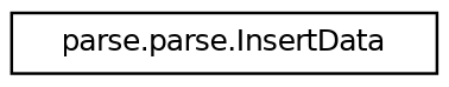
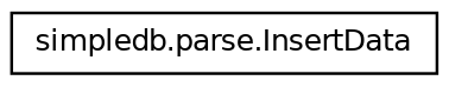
  digraph {
    rankdir=LR
-   n1 [color=black fillcolor=white fontname=Helvetica fontsize=10 height=0.2 label="parse.parse.InsertData" shape=record style=filled width=0.4]
+   n1 [color=black fillcolor=white fontname=Helvetica fontsize=10 height=0.2 label="simpledb.parse.InsertData" shape=record style=filled width=0.4]
  }
